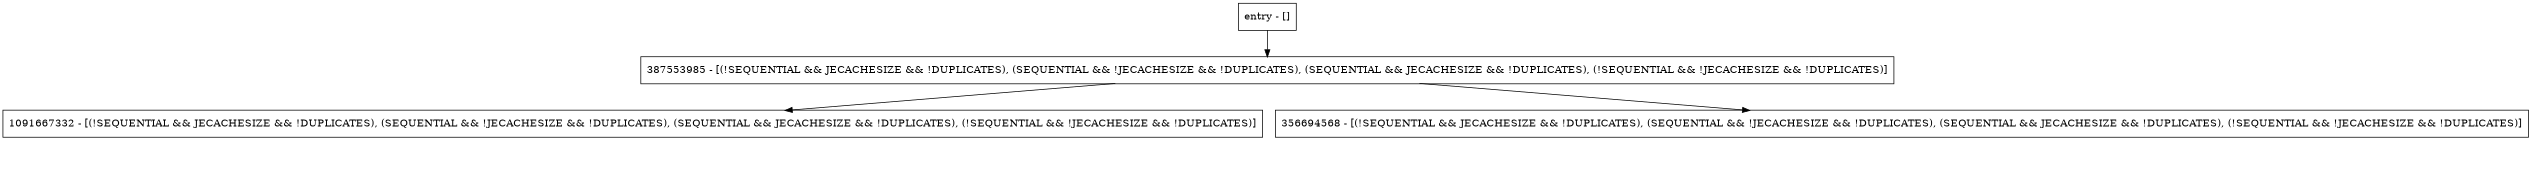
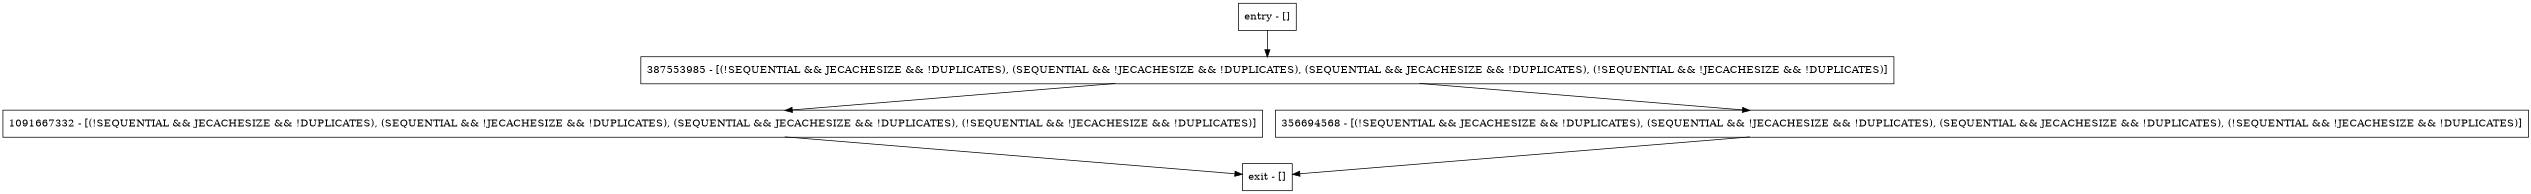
  digraph {
    node [shape=record]
    n1 [label="entry - []"]
    n2 [label="387553985 - [(!SEQUENTIAL && JECACHESIZE && !DUPLICATES), (SEQUENTIAL && !JECACHESIZE && !DUPLICATES), (SEQUENTIAL && JECACHESIZE && !DUPLICATES), (!SEQUENTIAL && !JECACHESIZE && !DUPLICATES)]"]
+   n3 [label="exit - []"]
    n4 [label="1091667332 - [(!SEQUENTIAL && JECACHESIZE && !DUPLICATES), (SEQUENTIAL && !JECACHESIZE && !DUPLICATES), (SEQUENTIAL && JECACHESIZE && !DUPLICATES), (!SEQUENTIAL && !JECACHESIZE && !DUPLICATES)]"]
    n5 [label="356694568 - [(!SEQUENTIAL && JECACHESIZE && !DUPLICATES), (SEQUENTIAL && !JECACHESIZE && !DUPLICATES), (SEQUENTIAL && JECACHESIZE && !DUPLICATES), (!SEQUENTIAL && !JECACHESIZE && !DUPLICATES)]"]
    n1 -> n2
    n2 -> n4
    n2 -> n5
+   n4 -> n3
+   n5 -> n3
  }
